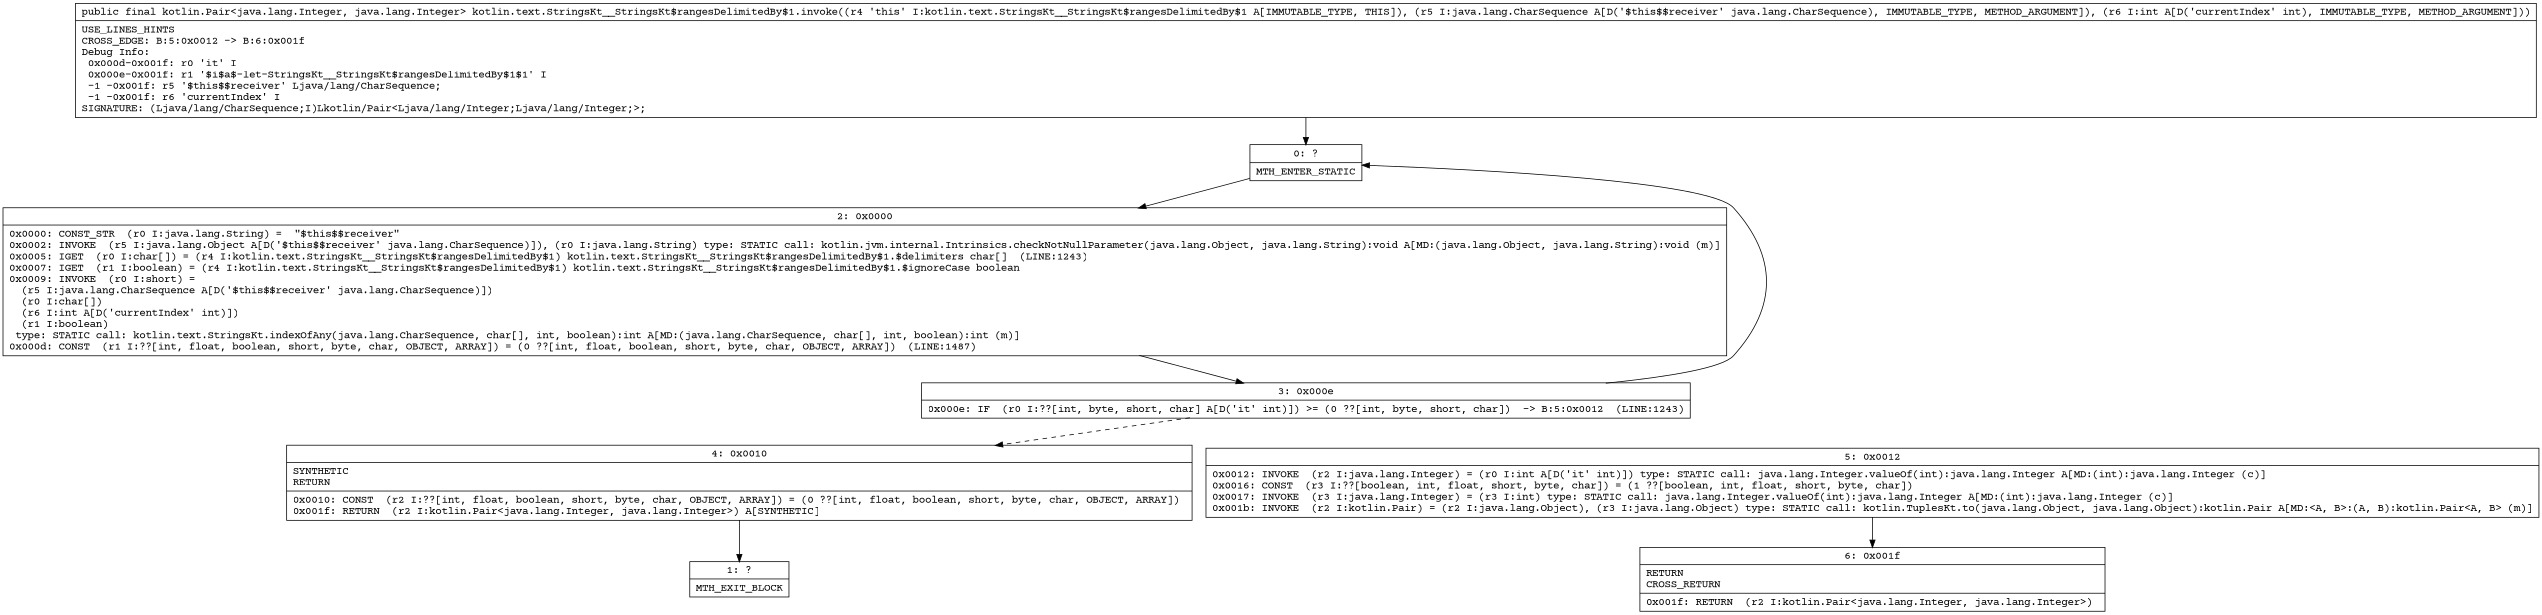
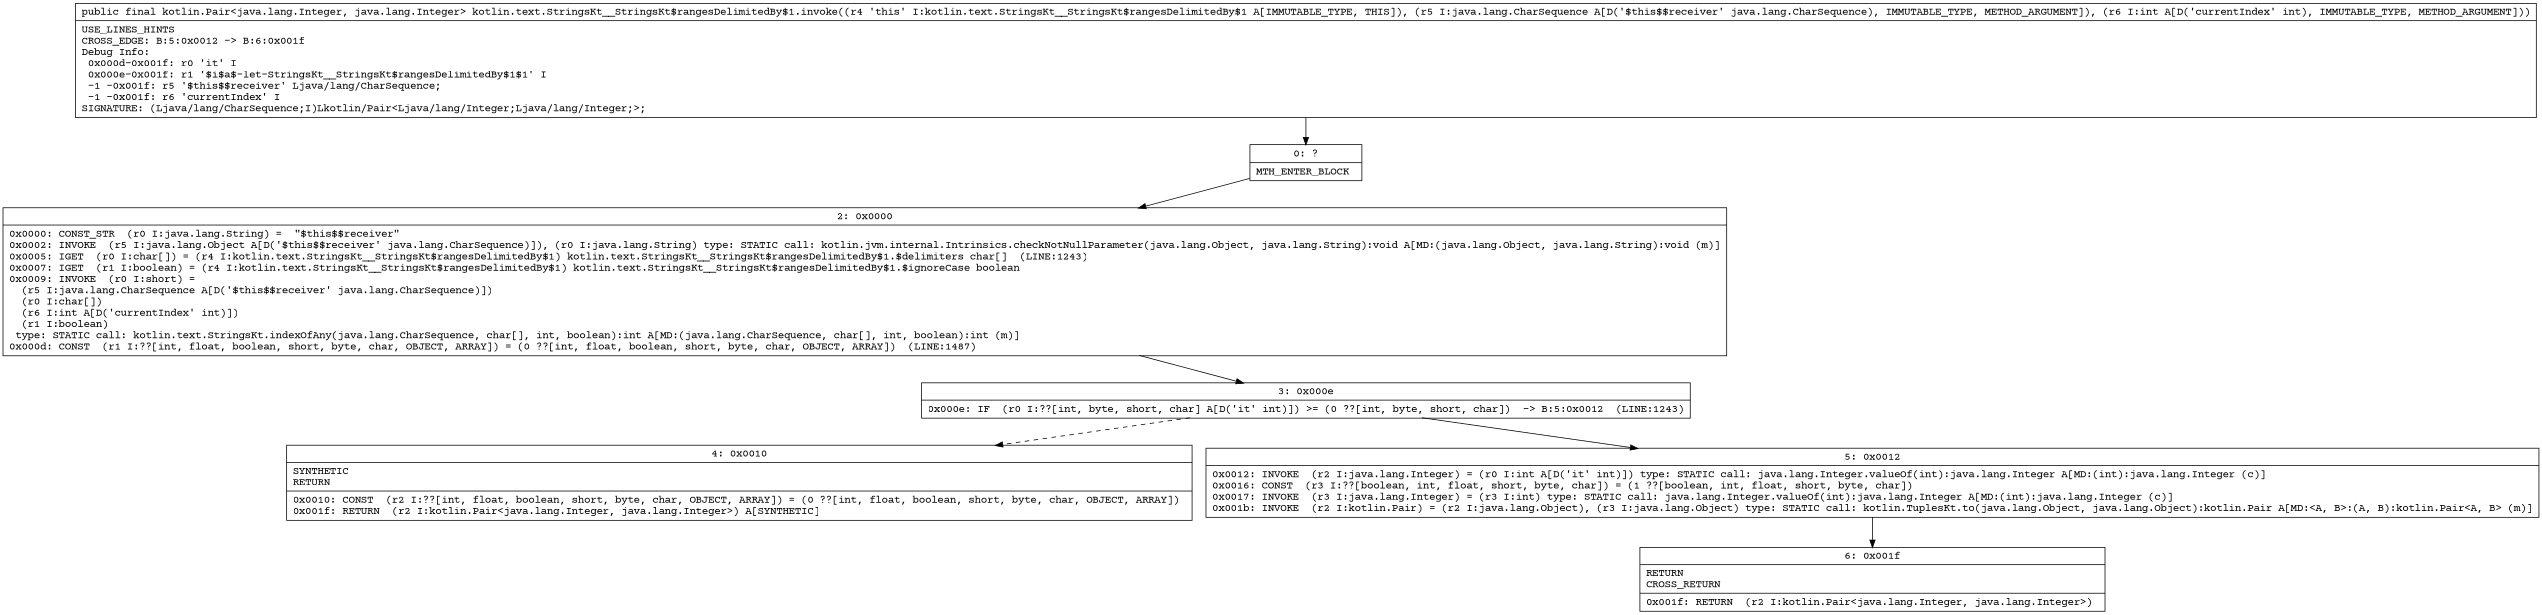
  digraph {
    fontname="Courier Prime"
    node [fontname="Courier Prime" shape=record]
    edge [fontname="Courier Prime"]
-   n1 [label="{0\:\ ?|MTH_ENTER_STATIC\l}"]
+   n1 [label="{0\:\ ?|MTH_ENTER_BLOCK\l}"]
    n2 [label="{2\:\ 0x0000|0x0000: CONST_STR  (r0 I:java.lang.String) =  \"$this$$receiver\" \l0x0002: INVOKE  (r5 I:java.lang.Object A[D('$this$$receiver' java.lang.CharSequence)]), (r0 I:java.lang.String) type: STATIC call: kotlin.jvm.internal.Intrinsics.checkNotNullParameter(java.lang.Object, java.lang.String):void A[MD:(java.lang.Object, java.lang.String):void (m)]\l0x0005: IGET  (r0 I:char[]) = (r4 I:kotlin.text.StringsKt__StringsKt$rangesDelimitedBy$1) kotlin.text.StringsKt__StringsKt$rangesDelimitedBy$1.$delimiters char[]  (LINE:1243)\l0x0007: IGET  (r1 I:boolean) = (r4 I:kotlin.text.StringsKt__StringsKt$rangesDelimitedBy$1) kotlin.text.StringsKt__StringsKt$rangesDelimitedBy$1.$ignoreCase boolean \l0x0009: INVOKE  (r0 I:short) = \l  (r5 I:java.lang.CharSequence A[D('$this$$receiver' java.lang.CharSequence)])\l  (r0 I:char[])\l  (r6 I:int A[D('currentIndex' int)])\l  (r1 I:boolean)\l type: STATIC call: kotlin.text.StringsKt.indexOfAny(java.lang.CharSequence, char[], int, boolean):int A[MD:(java.lang.CharSequence, char[], int, boolean):int (m)]\l0x000d: CONST  (r1 I:??[int, float, boolean, short, byte, char, OBJECT, ARRAY]) = (0 ??[int, float, boolean, short, byte, char, OBJECT, ARRAY])  (LINE:1487)\l}"]
    n3 [label="{3\:\ 0x000e|0x000e: IF  (r0 I:??[int, byte, short, char] A[D('it' int)]) \>= (0 ??[int, byte, short, char])  \-\> B:5:0x0012  (LINE:1243)\l}"]
    n4 [label="{4\:\ 0x0010|SYNTHETIC\lRETURN\l|0x0010: CONST  (r2 I:??[int, float, boolean, short, byte, char, OBJECT, ARRAY]) = (0 ??[int, float, boolean, short, byte, char, OBJECT, ARRAY]) \l0x001f: RETURN  (r2 I:kotlin.Pair\<java.lang.Integer, java.lang.Integer\>) A[SYNTHETIC]\l}"]
    n5 [label="{5\:\ 0x0012|0x0012: INVOKE  (r2 I:java.lang.Integer) = (r0 I:int A[D('it' int)]) type: STATIC call: java.lang.Integer.valueOf(int):java.lang.Integer A[MD:(int):java.lang.Integer (c)]\l0x0016: CONST  (r3 I:??[boolean, int, float, short, byte, char]) = (1 ??[boolean, int, float, short, byte, char]) \l0x0017: INVOKE  (r3 I:java.lang.Integer) = (r3 I:int) type: STATIC call: java.lang.Integer.valueOf(int):java.lang.Integer A[MD:(int):java.lang.Integer (c)]\l0x001b: INVOKE  (r2 I:kotlin.Pair) = (r2 I:java.lang.Object), (r3 I:java.lang.Object) type: STATIC call: kotlin.TuplesKt.to(java.lang.Object, java.lang.Object):kotlin.Pair A[MD:\<A, B\>:(A, B):kotlin.Pair\<A, B\> (m)]\l}"]
-   n6 [label="{1\:\ ?|MTH_EXIT_BLOCK\l}"]
    n7 [label="{6\:\ 0x001f|RETURN\lCROSS_RETURN\l|0x001f: RETURN  (r2 I:kotlin.Pair\<java.lang.Integer, java.lang.Integer\>) \l}"]
    n8 [label="{public final kotlin.Pair\<java.lang.Integer, java.lang.Integer\> kotlin.text.StringsKt__StringsKt$rangesDelimitedBy$1.invoke((r4 'this' I:kotlin.text.StringsKt__StringsKt$rangesDelimitedBy$1 A[IMMUTABLE_TYPE, THIS]), (r5 I:java.lang.CharSequence A[D('$this$$receiver' java.lang.CharSequence), IMMUTABLE_TYPE, METHOD_ARGUMENT]), (r6 I:int A[D('currentIndex' int), IMMUTABLE_TYPE, METHOD_ARGUMENT]))  | USE_LINES_HINTS\lCROSS_EDGE: B:5:0x0012 \-\> B:6:0x001f\lDebug Info:\l  0x000d\-0x001f: r0 'it' I\l  0x000e\-0x001f: r1 '$i$a$\-let\-StringsKt__StringsKt$rangesDelimitedBy$1$1' I\l  \-1 \-0x001f: r5 '$this$$receiver' Ljava\/lang\/CharSequence;\l  \-1 \-0x001f: r6 'currentIndex' I\lSIGNATURE: (Ljava\/lang\/CharSequence;I)Lkotlin\/Pair\<Ljava\/lang\/Integer;Ljava\/lang\/Integer;\>;\l}"]
    n1 -> n2
    n2 -> n3
    n3 -> n4 [style=dashed]
-   n3 -> n1
-   n4 -> n6
+   n3 -> n5
    n5 -> n7
    n8 -> n1
  }
